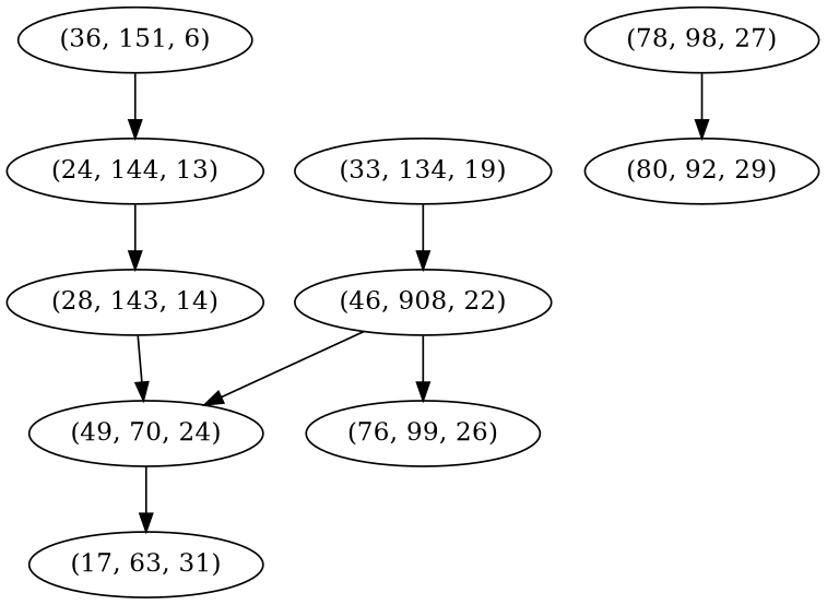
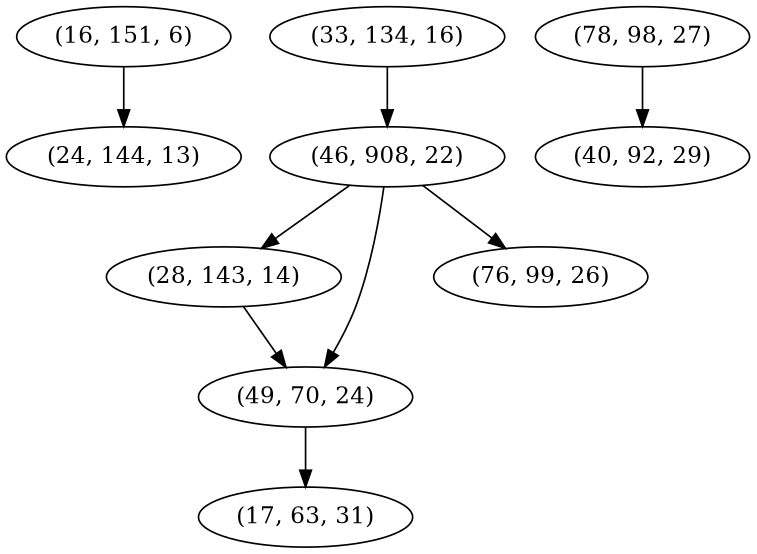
  digraph {
-   "(16, 151, 6)" [label="(36, 151, 6)"]
+   "(16, 151, 6)"
    "(24, 144, 13)"
    "(28, 143, 14)"
    "(49, 70, 24)"
    n5 [label="(46, 908, 22)"]
-   "(33, 134, 19)"
+   "(33, 134, 19)" [label="(33, 134, 16)"]
    "(76, 99, 26)"
    n8 [label="(17, 63, 31)"]
    "(78, 98, 27)"
-   "(80, 92, 29)"
+   "(80, 92, 29)" [label="(40, 92, 29)"]
    "(16, 151, 6)" -> "(24, 144, 13)"
-   "(24, 144, 13)" -> "(28, 143, 14)"
+   n5 -> "(28, 143, 14)"
    "(28, 143, 14)" -> "(49, 70, 24)"
    "(49, 70, 24)" -> n8
    n5 -> "(49, 70, 24)"
    n5 -> "(76, 99, 26)"
    "(33, 134, 19)" -> n5
    "(78, 98, 27)" -> "(80, 92, 29)"
  }
